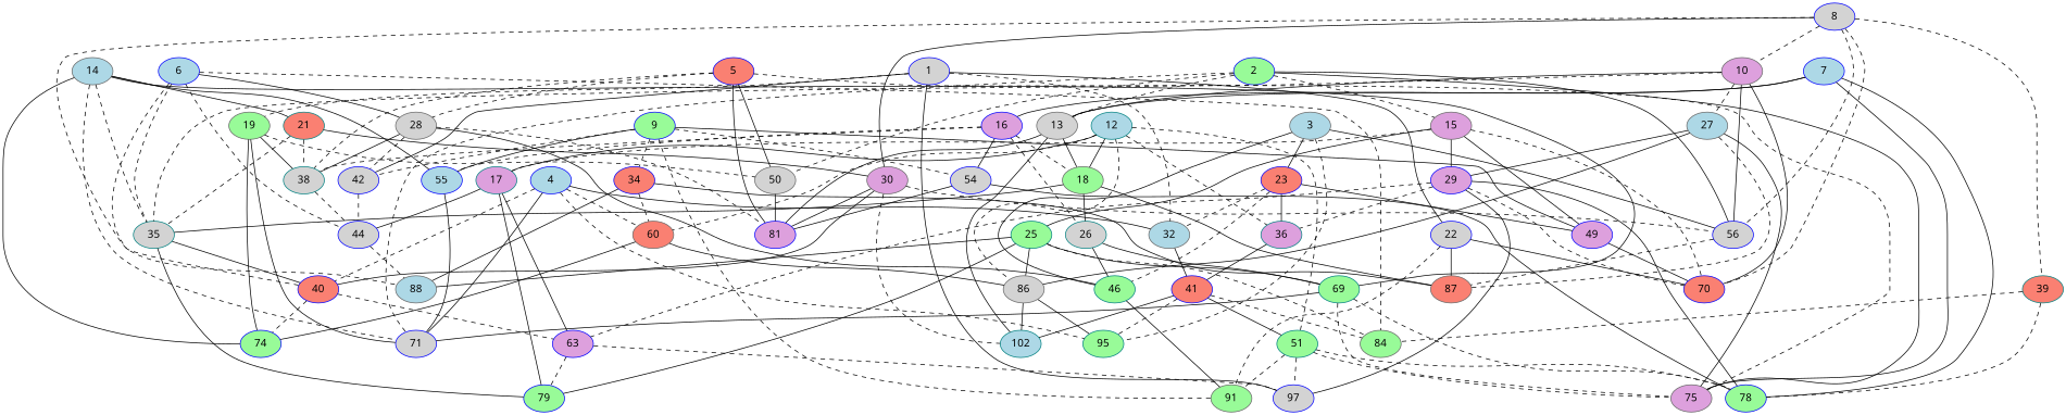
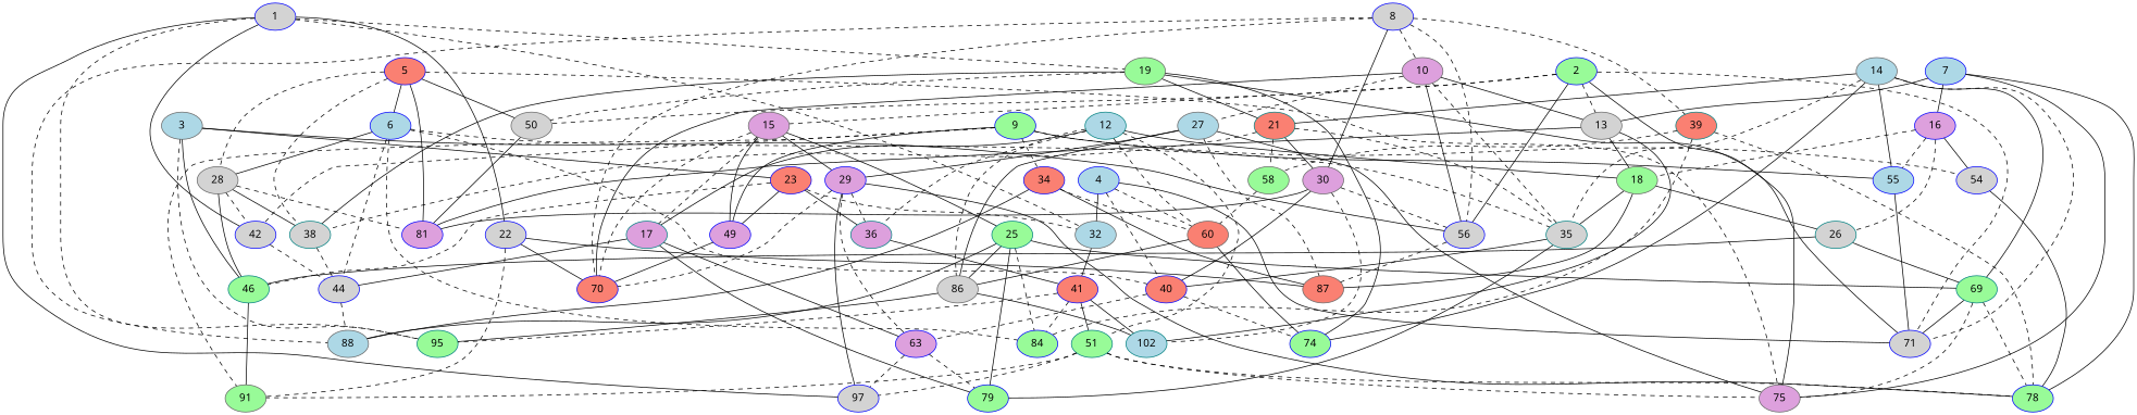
  graph {
    fontname="Noto Sans"
    node [color=blue fillcolor=lightgrey fontname="Noto Sans" style=filled]
    edge [fontname="Noto Sans" style=solid]
    1 [super="+31"]
    19 [color=gray40 fillcolor=palegreen super="+43"]
    22
    32 [color=gray40 fillcolor=lightblue]
    42
    95 [color=teal fillcolor=palegreen]
    97
    50 [color=gray40]
    71 [super="+93"]
    38 [color=teal super="+48"]
    21 [color=teal fillcolor=salmon super="+68"]
    74 [fillcolor=palegreen]
    70 [fillcolor=salmon super="+103"]
    91 [color=gray40 fillcolor=palegreen]
    87 [color=gray40 fillcolor=salmon super="+100"]
    41 [fillcolor=salmon super="+52"]
    44 [super="+61"]
    2 [fillcolor=palegreen super="+11"]
    13 [color=gray40 super="+53"]
    15 [color=gray40 fillcolor=plum super="+77"]
    56 [super="+85"]
    75 [color=gray40 fillcolor=plum super="+96"]
    81 [fillcolor=plum super="+99"]
    18 [color=gray40 fillcolor=palegreen super="+24"]
    102 [color=teal fillcolor=lightblue]
    49 [fillcolor=plum]
    17 [color=teal fillcolor=plum super="+92"]
    25 [color=teal fillcolor=palegreen super="+66"]
    29 [fillcolor=plum super="+82"]
    23 [fillcolor=salmon super="+57"]
    46 [color=teal fillcolor=palegreen super="+47"]
    36 [color=teal fillcolor=plum]
    3 [color=gray40 fillcolor=lightblue]
    4 [fillcolor=lightblue]
    40 [fillcolor=salmon super="+62"]
    60 [color=gray40 fillcolor=salmon super="+76"]
    63 [fillcolor=plum super="+64"]
    86 [color=gray40 super="+90"]
    5 [fillcolor=salmon super="+45"]
    6 [fillcolor=lightblue super="+59"]
    28 [color=gray40 super="+73"]
-   84 [color=gray40 fillcolor=palegreen]
+   84 [fillcolor=palegreen]
    35 [color=teal super="+72"]
    88 [color=gray40 fillcolor=lightblue]
    79 [fillcolor=palegreen]
    7 [fillcolor=lightblue]
    16 [fillcolor=plum super="+65"]
    78 [fillcolor=palegreen super="+98"]
    54
    55 [fillcolor=lightblue]
    26 [color=teal]
    8 [super="+94"]
    10 [color=gray40 fillcolor=plum super="+89"]
    30 [color=gray40 fillcolor=plum super="+83"]
    39 [color=teal fillcolor=salmon]
    27 [color=gray40 fillcolor=lightblue super="+33"]
+   58 [color=gray40 fillcolor=palegreen]
    9 [fillcolor=palegreen super="+20"]
    34 [fillcolor=salmon]
    12 [color=teal fillcolor=lightblue super="+37"]
    51 [color=teal fillcolor=palegreen super="+80"]
    14 [color=gray40 fillcolor=lightblue super="+67"]
    69 [color=teal fillcolor=palegreen super="+101"]
    1 -- 19 [style=dashed]
    1 -- 22
    1 -- 32 [style=dashed]
    1 -- 42
-   4 -- 95 [style=dashed]
+   1 -- 95 [style=dashed]
    1 -- 97
    19 -- 50 [style=dashed]
    19 -- 71
    19 -- 38
+   19 -- 21
    19 -- 74
    22 -- 70
    22 -- 91 [style=dashed]
    22 -- 87
    32 -- 41
    42 -- 44 [style=dashed]
    50 -- 81
    38 -- 44 [style=dashed]
    21 -- 38 [style=dashed]
    21 -- 35 [style=dashed]
    21 -- 30
+   21 -- 58 [style=dashed]
    41 -- 95 [style=dashed]
    41 -- 102
    41 -- 84 [style=dashed]
    41 -- 51
    44 -- 88 [style=dashed]
    2 -- 50 [style=dashed]
    2 -- 71 [style=dashed]
    2 -- 13 [style=dashed]
    2 -- 15 [style=dashed]
    2 -- 56
    2 -- 75
    13 -- 81
    13 -- 18
    13 -- 102
    15 -- 70 [style=dashed]
    15 -- 49
    15 -- 17 [style=dashed]
    15 -- 25
    15 -- 29
    56 -- 87 [style=dashed]
    18 -- 87
    18 -- 35
    18 -- 26
    49 -- 70
    17 -- 44 [weight=2]
    17 -- 63
    17 -- 79
    25 -- 86
    25 -- 84 [style=dashed]
    25 -- 88
    25 -- 79
    25 -- 69
    29 -- 97
    29 -- 70 [style=dashed]
    29 -- 36 [style=dashed]
    29 -- 63 [style=dashed]
    29 -- 78
    23 -- 32 [style=dashed]
    23 -- 49
    23 -- 46 [style=dashed weight=2]
    23 -- 36
    46 -- 91
    36 -- 41
    3 -- 95 [style=dashed]
    3 -- 56
    3 -- 23
    3 -- 46
    4 -- 32
    4 -- 71
    4 -- 40 [style=dashed]
    4 -- 60 [style=dashed]
    40 -- 74 [style=dashed]
    40 -- 63 [style=dashed]
    60 -- 74
    60 -- 86
    63 -- 97 [style=dashed]
    63 -- 79 [style=dashed]
    86 -- 95
    86 -- 102
    5 -- 50
    5 -- 38 [style=dashed]
    5 -- 75 [style=dashed]
    5 -- 81
+   5 -- 6
    5 -- 28 [style=dashed]
    6 -- 44 [style=dashed]
    6 -- 40 [style=dashed]
    6 -- 28
    6 -- 84 [style=dashed]
    6 -- 35 [style=dashed]
    28 -- 42 [style=dashed]
    28 -- 38
    28 -- 81 [style=dashed]
    28 -- 46
    35 -- 40
    35 -- 79
    7 -- 13
    7 -- 75
    7 -- 16
    7 -- 78
-   16 -- 38 [style=dashed]
    16 -- 18 [style=dashed]
    16 -- 54
    16 -- 55 [style=dashed]
    16 -- 26 [style=dashed]
-   54 -- 81
    54 -- 78
    55 -- 71
    26 -- 46
    26 -- 69
    8 -- 70 [style=dashed]
    8 -- 56 [style=dashed]
    8 -- 88 [style=dashed]
    8 -- 10 [style=dashed]
    8 -- 30
    8 -- 39 [style=dashed]
    10 -- 70
    10 -- 13
    10 -- 56
    10 -- 35 [style=dashed]
    10 -- 27 [style=dashed]
    30 -- 56 [style=dashed]
    30 -- 81
    30 -- 102 [style=dashed]
    30 -- 40
    39 -- 84 [style=dashed]
    39 -- 78 [style=dashed]
+   39 -- 58 [style=dashed]
    27 -- 87 [style=dashed weight=2]
    27 -- 75
    27 -- 29
    27 -- 86
+   58 -- 60 [style=dashed]
    9 -- 42 [style=dashed]
    9 -- 91 [style=dashed]
    9 -- 49
    9 -- 54 [style=dashed]
    9 -- 55
    9 -- 34 [style=dashed]
    34 -- 87
    34 -- 60 [style=dashed]
    34 -- 88
    12 -- 18
    12 -- 17
    12 -- 36 [style=dashed]
    12 -- 60 [style=dashed]
    12 -- 86 [style=dashed]
    12 -- 51 [style=dashed]
    51 -- 97 [style=dashed]
    51 -- 91 [style=dashed]
    51 -- 75 [style=dashed]
    51 -- 78 [style=dashed]
    14 -- 71 [style=dashed]
    14 -- 21
    14 -- 74
    14 -- 35 [style=dashed]
    14 -- 55
    14 -- 69
    69 -- 71
    69 -- 75 [style=dashed]
    69 -- 78 [style=dashed]
  }
